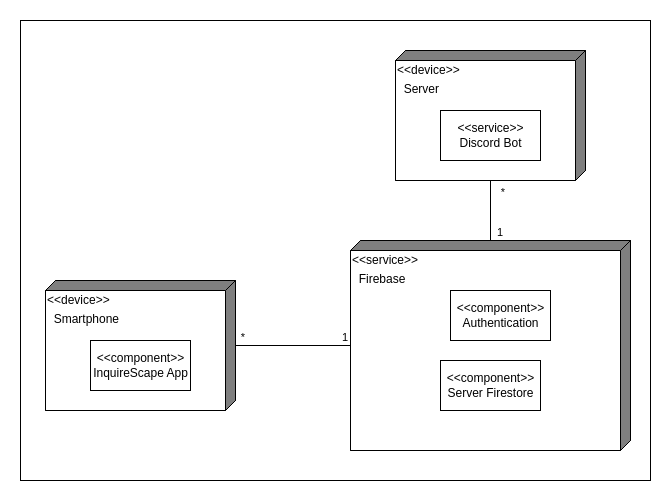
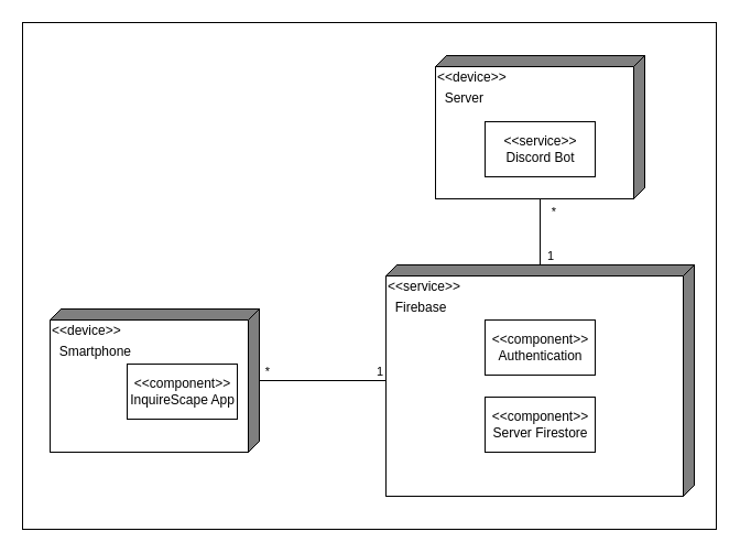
  <mxCell id="0" />
  <mxCell id="1" parent="0" />
  <mxCell id="2" value="" style="rounded=0;whiteSpace=wrap;html=1;shadow=0;" vertex="1" parent="1"><mxGeometry x="20" y="20" width="630" height="460" as="geometry" /></mxCell>
  <mxCell id="3" value="&lt;p style=&quot;line-height: 120%&quot;&gt;&lt;span&gt;&amp;lt;&amp;lt;service&amp;gt;&amp;gt;&lt;/span&gt;&lt;br&gt;&lt;/p&gt;&lt;p style=&quot;line-height: 0%&quot;&gt;&lt;span&gt;&amp;nbsp; Firebase&lt;/span&gt;&lt;/p&gt;&lt;p style=&quot;line-height: 120%&quot;&gt;&lt;br&gt;&lt;/p&gt;&lt;p style=&quot;line-height: 120%&quot;&gt;&lt;br&gt;&lt;/p&gt;&lt;p style=&quot;line-height: 120%&quot;&gt;&lt;br&gt;&lt;/p&gt;&lt;p style=&quot;line-height: 120%&quot;&gt;&lt;br&gt;&lt;/p&gt;&lt;p style=&quot;line-height: 120%&quot;&gt;&lt;br&gt;&lt;/p&gt;&lt;p style=&quot;line-height: 120%&quot;&gt;&lt;br&gt;&lt;/p&gt;" style="html=1;dashed=0;whitespace=wrap;shape=mxgraph.dfd.externalEntity;shadow=0;flipH=1;container=0;align=left;" vertex="1" parent="1"><mxGeometry x="350" y="240" width="280" height="210" as="geometry" /></mxCell>
  <mxCell id="4" value="&lt;p style=&quot;line-height: 120%&quot;&gt;&lt;span&gt;&amp;lt;&amp;lt;device&amp;gt;&amp;gt;&lt;/span&gt;&lt;br&gt;&lt;/p&gt;&lt;p style=&quot;line-height: 0%&quot;&gt;&lt;span&gt;&amp;nbsp; Smartphone&lt;/span&gt;&lt;/p&gt;&lt;p style=&quot;line-height: 120%&quot;&gt;&lt;br&gt;&lt;/p&gt;&lt;p style=&quot;line-height: 120%&quot;&gt;&lt;br&gt;&lt;/p&gt;&lt;p style=&quot;line-height: 120%&quot;&gt;&lt;br&gt;&lt;/p&gt;" style="html=1;dashed=0;whitespace=wrap;shape=mxgraph.dfd.externalEntity;shadow=0;flipH=1;container=0;align=left;" vertex="1" parent="1"><mxGeometry x="45" y="280" width="190" height="130" as="geometry" /></mxCell>
  <mxCell id="5" value="&lt;p style=&quot;line-height: 120%&quot;&gt;&lt;span&gt;&amp;lt;&amp;lt;device&amp;gt;&amp;gt;&lt;/span&gt;&lt;br&gt;&lt;/p&gt;&lt;p style=&quot;line-height: 0%&quot;&gt;&lt;span&gt;&amp;nbsp; Server&lt;/span&gt;&lt;/p&gt;&lt;p style=&quot;line-height: 120%&quot;&gt;&lt;br&gt;&lt;/p&gt;&lt;p style=&quot;line-height: 120%&quot;&gt;&lt;br&gt;&lt;/p&gt;&lt;p style=&quot;line-height: 120%&quot;&gt;&lt;br&gt;&lt;/p&gt;" style="html=1;dashed=0;whitespace=wrap;shape=mxgraph.dfd.externalEntity;shadow=0;flipH=1;container=0;align=left;" vertex="1" parent="1"><mxGeometry x="395" y="50" width="190" height="130" as="geometry" /></mxCell>
  <mxCell id="6" value="&amp;lt;&amp;lt;service&amp;gt;&amp;gt;&lt;br&gt;Discord Bot" style="html=1;dashed=0;whitespace=wrap;shadow=0;" vertex="1" parent="1"><mxGeometry x="440" y="110" width="100" height="50" as="geometry" /></mxCell>
  <mxCell id="7" value="" style="endArrow=none;html=1;edgeStyle=orthogonalEdgeStyle;" edge="1" parent="1" source="3" target="5"><mxGeometry relative="1" as="geometry"><mxPoint x="210" y="190" as="sourcePoint" /><mxPoint x="370" y="190" as="targetPoint" /></mxGeometry></mxCell>
  <mxCell id="8" value="1" style="edgeLabel;resizable=0;html=1;align=left;verticalAlign=bottom;" connectable="0" vertex="1" parent="7"><mxGeometry x="-1" relative="1" as="geometry"><mxPoint x="5" as="offset" /></mxGeometry></mxCell>
  <mxCell id="9" value="*" style="edgeLabel;resizable=0;html=1;align=right;verticalAlign=bottom;" connectable="0" vertex="1" parent="7"><mxGeometry x="1" relative="1" as="geometry"><mxPoint x="15" y="20" as="offset" /></mxGeometry></mxCell>
  <mxCell id="10" value="" style="endArrow=none;html=1;edgeStyle=orthogonalEdgeStyle;" edge="1" parent="1" source="3" target="4"><mxGeometry relative="1" as="geometry"><mxPoint x="455" y="250" as="sourcePoint" /><mxPoint x="455" y="190" as="targetPoint" /></mxGeometry></mxCell>
  <mxCell id="11" value="1" style="edgeLabel;resizable=0;html=1;align=left;verticalAlign=bottom;" connectable="0" vertex="1" parent="10"><mxGeometry x="-1" relative="1" as="geometry"><mxPoint x="-10" as="offset" /></mxGeometry></mxCell>
  <mxCell id="12" value="*" style="edgeLabel;resizable=0;html=1;align=right;verticalAlign=bottom;" connectable="0" vertex="1" parent="10"><mxGeometry x="1" relative="1" as="geometry"><mxPoint x="10" as="offset" /></mxGeometry></mxCell>
- <mxCell id="13" value="&amp;lt;&amp;lt;component&amp;gt;&amp;gt;&lt;br&gt;InquireScape App" style="html=1;dashed=0;whitespace=wrap;shadow=0;" vertex="1" parent="1"><mxGeometry x="90" y="340" width="100" height="50" as="geometry" /></mxCell>
- <mxCell id="14" value="&amp;lt;&amp;lt;component&amp;gt;&amp;gt;&lt;br&gt;Authentication" style="html=1;dashed=0;whitespace=wrap;shadow=0;" vertex="1" parent="1"><mxGeometry x="450" y="290" width="100" height="50" as="geometry" /></mxCell>
+ <mxCell id="13" value="&amp;lt;&amp;lt;component&amp;gt;&amp;gt;&lt;br&gt;InquireScape App" style="html=1;dashed=0;whitespace=wrap;shadow=0;" vertex="1" parent="1"><mxGeometry x="115" y="330" width="100" height="50" as="geometry" /></mxCell>
+ <mxCell id="14" value="&amp;lt;&amp;lt;component&amp;gt;&amp;gt;&lt;br&gt;Authentication" style="html=1;dashed=0;whitespace=wrap;shadow=0;" vertex="1" parent="1"><mxGeometry x="440" y="290" width="100" height="50" as="geometry" /></mxCell>
  <mxCell id="15" value="&amp;lt;&amp;lt;component&amp;gt;&amp;gt;&lt;br&gt;Server Firestore" style="html=1;dashed=0;whitespace=wrap;shadow=0;" vertex="1" parent="1"><mxGeometry x="440" y="360" width="100" height="50" as="geometry" /></mxCell>
